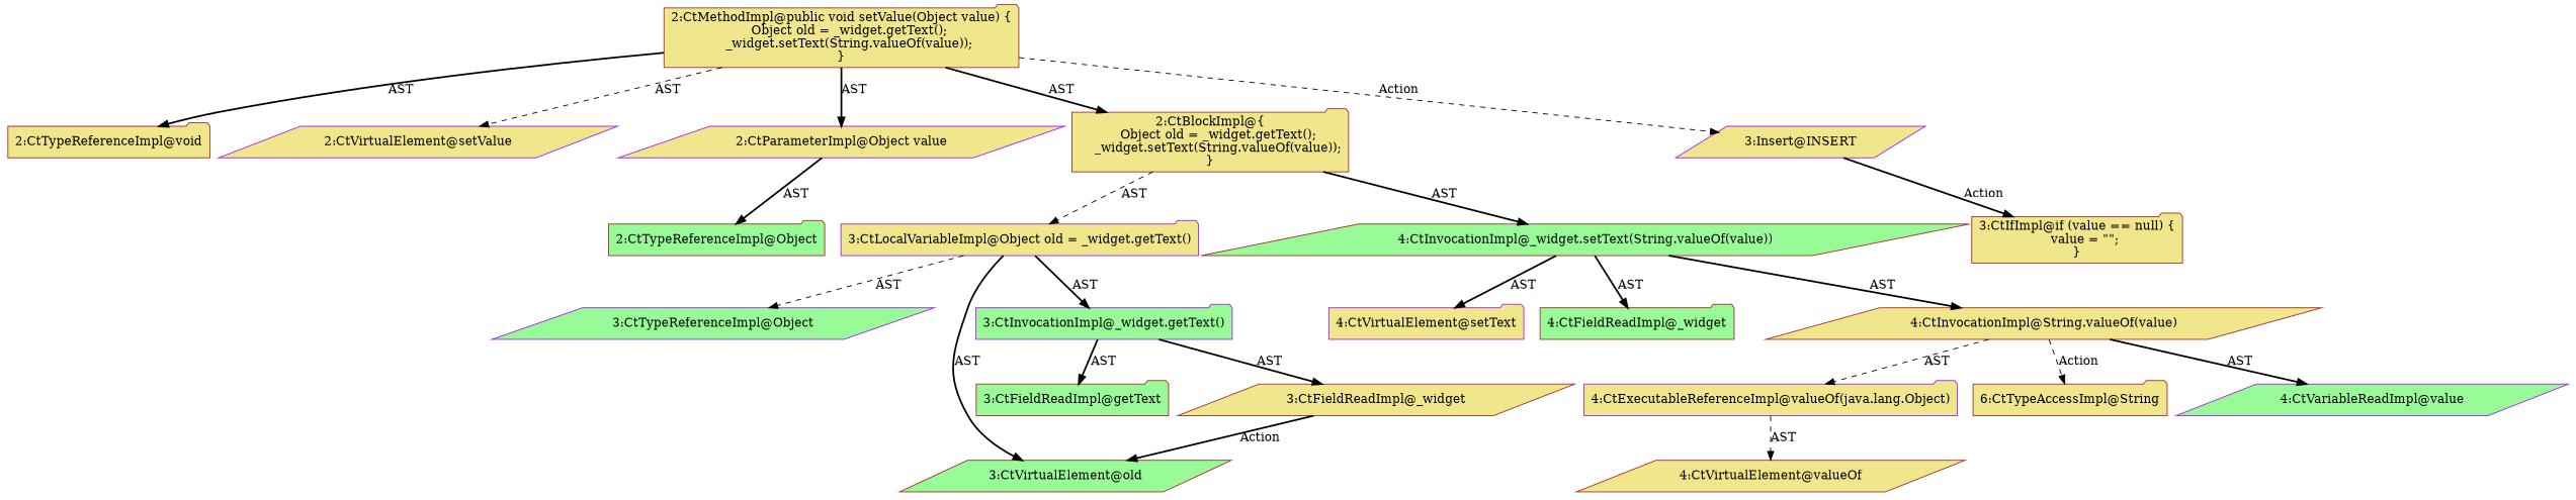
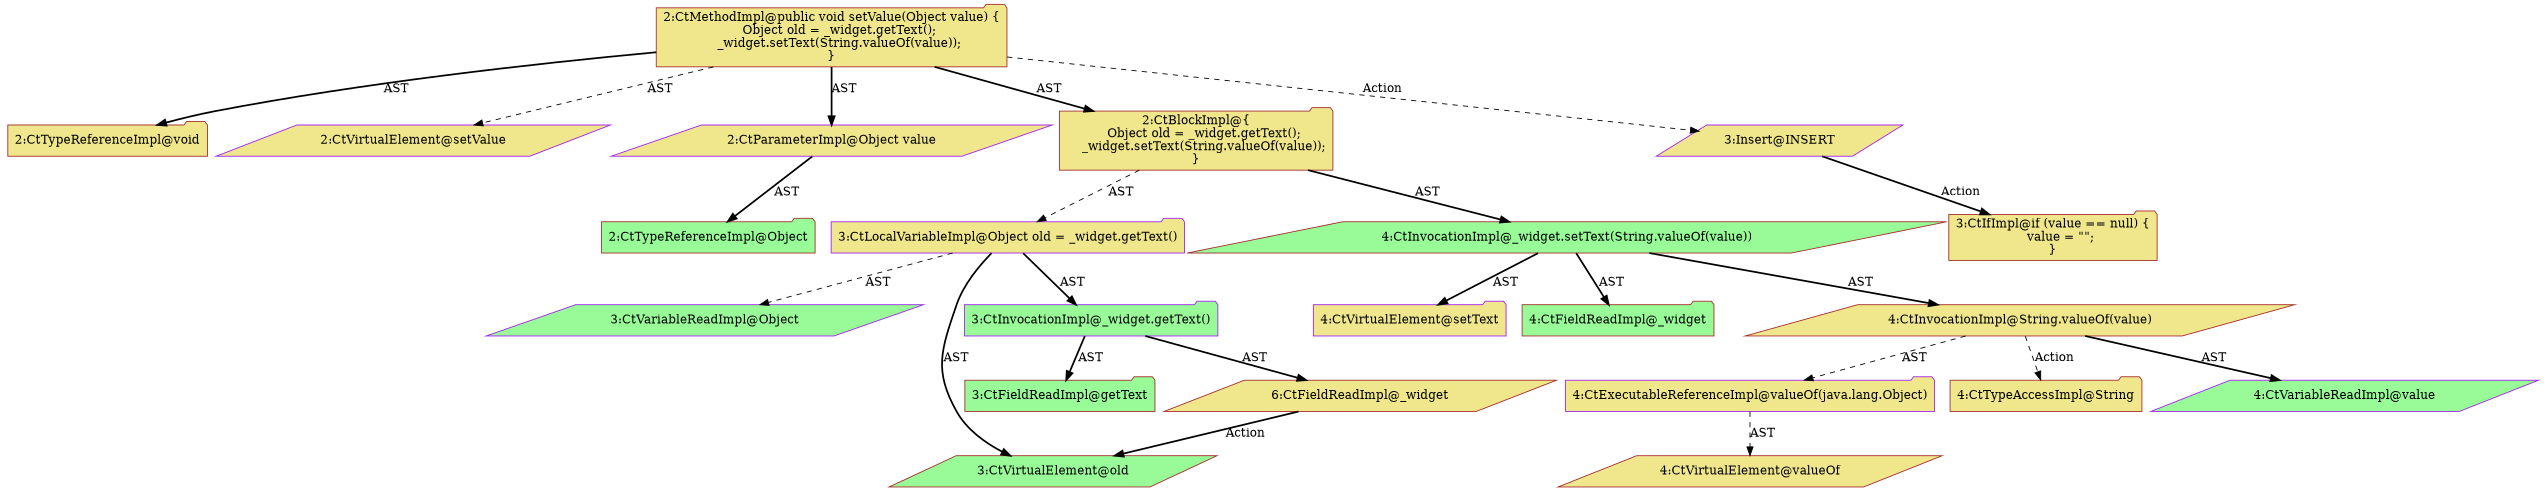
  digraph {
    node [color=brown fillcolor=khaki shape=folder style=filled]
    edge [style=bold]
    n1 [label="2:CtTypeReferenceImpl@void"]
    n2 [color=purple label="2:CtVirtualElement@setValue" shape=parallelogram]
    n3 [color=purple label="2:CtParameterImpl@Object value" shape=parallelogram]
    n4 [fillcolor=palegreen label="2:CtTypeReferenceImpl@Object"]
-   n5 [color=purple fillcolor=palegreen label="3:CtTypeReferenceImpl@Object" shape=parallelogram]
+   n5 [color=purple fillcolor=palegreen label="3:CtVariableReadImpl@Object" shape=parallelogram]
    n6 [fillcolor=palegreen label="3:CtFieldReadImpl@getText"]
-   n7 [label="3:CtFieldReadImpl@_widget" shape=parallelogram]
+   n7 [label="6:CtFieldReadImpl@_widget" shape=parallelogram]
    n8 [fillcolor=palegreen label="3:CtVirtualElement@old" shape=parallelogram]
    n9 [color=purple fillcolor=palegreen label="3:CtInvocationImpl@_widget.getText()"]
    n10 [color=purple label="3:CtLocalVariableImpl@Object old = _widget.getText()"]
    n11 [color=purple label="4:CtVirtualElement@setText"]
    n12 [fillcolor=palegreen label="4:CtFieldReadImpl@_widget"]
    n13 [color=purple label="4:CtExecutableReferenceImpl@valueOf(java.lang.Object)"]
    n14 [label="4:CtVirtualElement@valueOf" shape=parallelogram]
-   n15 [label="6:CtTypeAccessImpl@String"]
+   n15 [label="4:CtTypeAccessImpl@String"]
    n16 [color=purple fillcolor=palegreen label="4:CtVariableReadImpl@value" shape=parallelogram]
    n17 [label="4:CtInvocationImpl@String.valueOf(value)" shape=parallelogram]
    n18 [fillcolor=palegreen label="4:CtInvocationImpl@_widget.setText(String.valueOf(value))" shape=parallelogram]
    n19 [label="2:CtBlockImpl@\{\n    Object old = _widget.getText();\n    _widget.setText(String.valueOf(value));\n\}"]
    n20 [label="2:CtMethodImpl@public void setValue(Object value) \{\n    Object old = _widget.getText();\n    _widget.setText(String.valueOf(value));\n\}"]
    n21 [color=purple label="3:Insert@INSERT" shape=parallelogram]
    n22 [label="3:CtIfImpl@if (value == null) \{\n    value = \"\";\n\}"]
    n3 -> n4 [label=AST]
    n7 -> n8 [label=Action]
    n9 -> n6 [label=AST]
    n9 -> n7 [label=AST]
    n10 -> n5 [label=AST style=dashed]
    n10 -> n8 [label=AST]
    n10 -> n9 [label=AST]
    n13 -> n14 [label=AST style=dashed]
    n17 -> n13 [label=AST style=dashed]
    n17 -> n15 [label=Action style=dashed]
    n17 -> n16 [label=AST]
    n18 -> n11 [label=AST]
    n18 -> n12 [label=AST]
    n18 -> n17 [label=AST]
    n19 -> n10 [label=AST style=dashed]
    n19 -> n18 [label=AST]
    n20 -> n1 [label=AST]
    n20 -> n2 [label=AST style=dashed]
    n20 -> n3 [label=AST]
    n20 -> n19 [label=AST]
    n20 -> n21 [label=Action style=dashed]
    n21 -> n22 [label=Action]
  }
